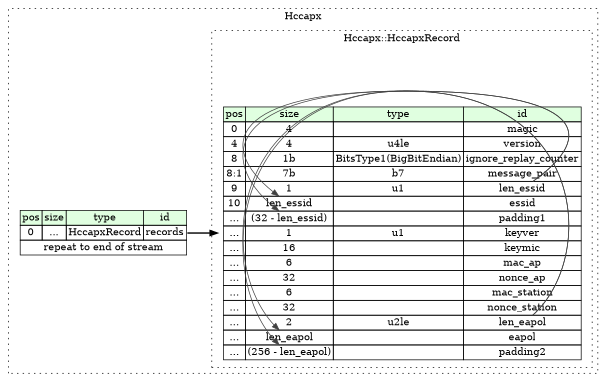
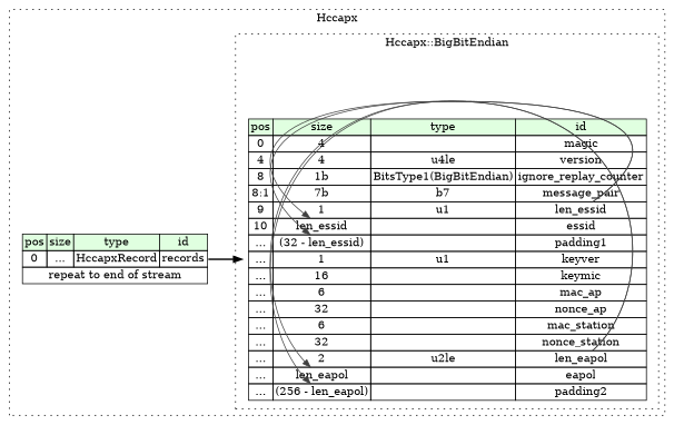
  digraph {
    rankdir=LR
    node [shape=plaintext]
    edge [color="#404040" tailport=len_essid_type]
    n1 [label=<<TABLE BORDER="0" CELLBORDER="1" CELLSPACING="0"> 				<TR><TD BGCOLOR="#E0FFE0">pos</TD><TD BGCOLOR="#E0FFE0">size</TD><TD BGCOLOR="#E0FFE0">type</TD><TD BGCOLOR="#E0FFE0">id</TD></TR> 				<TR><TD PORT="magic_pos">0</TD><TD PORT="magic_size">4</TD><TD></TD><TD PORT="magic_type">magic</TD></TR> 				<TR><TD PORT="version_pos">4</TD><TD PORT="version_size">4</TD><TD>u4le</TD><TD PORT="version_type">version</TD></TR> 				<TR><TD PORT="ignore_replay_counter_pos">8</TD><TD PORT="ignore_replay_counter_size">1b</TD><TD>BitsType1(BigBitEndian)</TD><TD PORT="ignore_replay_counter_type">ignore_replay_counter</TD></TR> 				<TR><TD PORT="message_pair_pos">8:1</TD><TD PORT="message_pair_size">7b</TD><TD>b7</TD><TD PORT="message_pair_type">message_pair</TD></TR> 				<TR><TD PORT="len_essid_pos">9</TD><TD PORT="len_essid_size">1</TD><TD>u1</TD><TD PORT="len_essid_type">len_essid</TD></TR> 				<TR><TD PORT="essid_pos">10</TD><TD PORT="essid_size">len_essid</TD><TD></TD><TD PORT="essid_type">essid</TD></TR> 				<TR><TD PORT="padding1_pos">...</TD><TD PORT="padding1_size">(32 - len_essid)</TD><TD></TD><TD PORT="padding1_type">padding1</TD></TR> 				<TR><TD PORT="keyver_pos">...</TD><TD PORT="keyver_size">1</TD><TD>u1</TD><TD PORT="keyver_type">keyver</TD></TR> 				<TR><TD PORT="keymic_pos">...</TD><TD PORT="keymic_size">16</TD><TD></TD><TD PORT="keymic_type">keymic</TD></TR> 				<TR><TD PORT="mac_ap_pos">...</TD><TD PORT="mac_ap_size">6</TD><TD></TD><TD PORT="mac_ap_type">mac_ap</TD></TR> 				<TR><TD PORT="nonce_ap_pos">...</TD><TD PORT="nonce_ap_size">32</TD><TD></TD><TD PORT="nonce_ap_type">nonce_ap</TD></TR> 				<TR><TD PORT="mac_station_pos">...</TD><TD PORT="mac_station_size">6</TD><TD></TD><TD PORT="mac_station_type">mac_station</TD></TR> 				<TR><TD PORT="nonce_station_pos">...</TD><TD PORT="nonce_station_size">32</TD><TD></TD><TD PORT="nonce_station_type">nonce_station</TD></TR> 				<TR><TD PORT="len_eapol_pos">...</TD><TD PORT="len_eapol_size">2</TD><TD>u2le</TD><TD PORT="len_eapol_type">len_eapol</TD></TR> 				<TR><TD PORT="eapol_pos">...</TD><TD PORT="eapol_size">len_eapol</TD><TD></TD><TD PORT="eapol_type">eapol</TD></TR> 				<TR><TD PORT="padding2_pos">...</TD><TD PORT="padding2_size">(256 - len_eapol)</TD><TD></TD><TD PORT="padding2_type">padding2</TD></TR> 			</TABLE>>]
    n2 [label=<<TABLE BORDER="0" CELLBORDER="1" CELLSPACING="0"> 			<TR><TD BGCOLOR="#E0FFE0">pos</TD><TD BGCOLOR="#E0FFE0">size</TD><TD BGCOLOR="#E0FFE0">type</TD><TD BGCOLOR="#E0FFE0">id</TD></TR> 			<TR><TD PORT="records_pos">0</TD><TD PORT="records_size">...</TD><TD>HccapxRecord</TD><TD PORT="records_type">records</TD></TR> 			<TR><TD COLSPAN="4" PORT="records__repeat">repeat to end of stream</TD></TR> 		</TABLE>>]
    subgraph cluster_1 {
      label=Hccapx
      style=dotted
      n2
      subgraph cluster_2 {
-       label="Hccapx::HccapxRecord"
+       label="Hccapx::BigBitEndian"
        style=dotted
        n1
      }
    }
    n1 -> n1 [headport=essid_size]
    n1 -> n1 [headport=padding1_size]
    n1 -> n1 [headport=eapol_size tailport=len_eapol_type]
    n1 -> n1 [headport=padding2_size tailport=len_eapol_type]
    n2 -> n1 [style=bold tailport=records_type color=""]
  }
